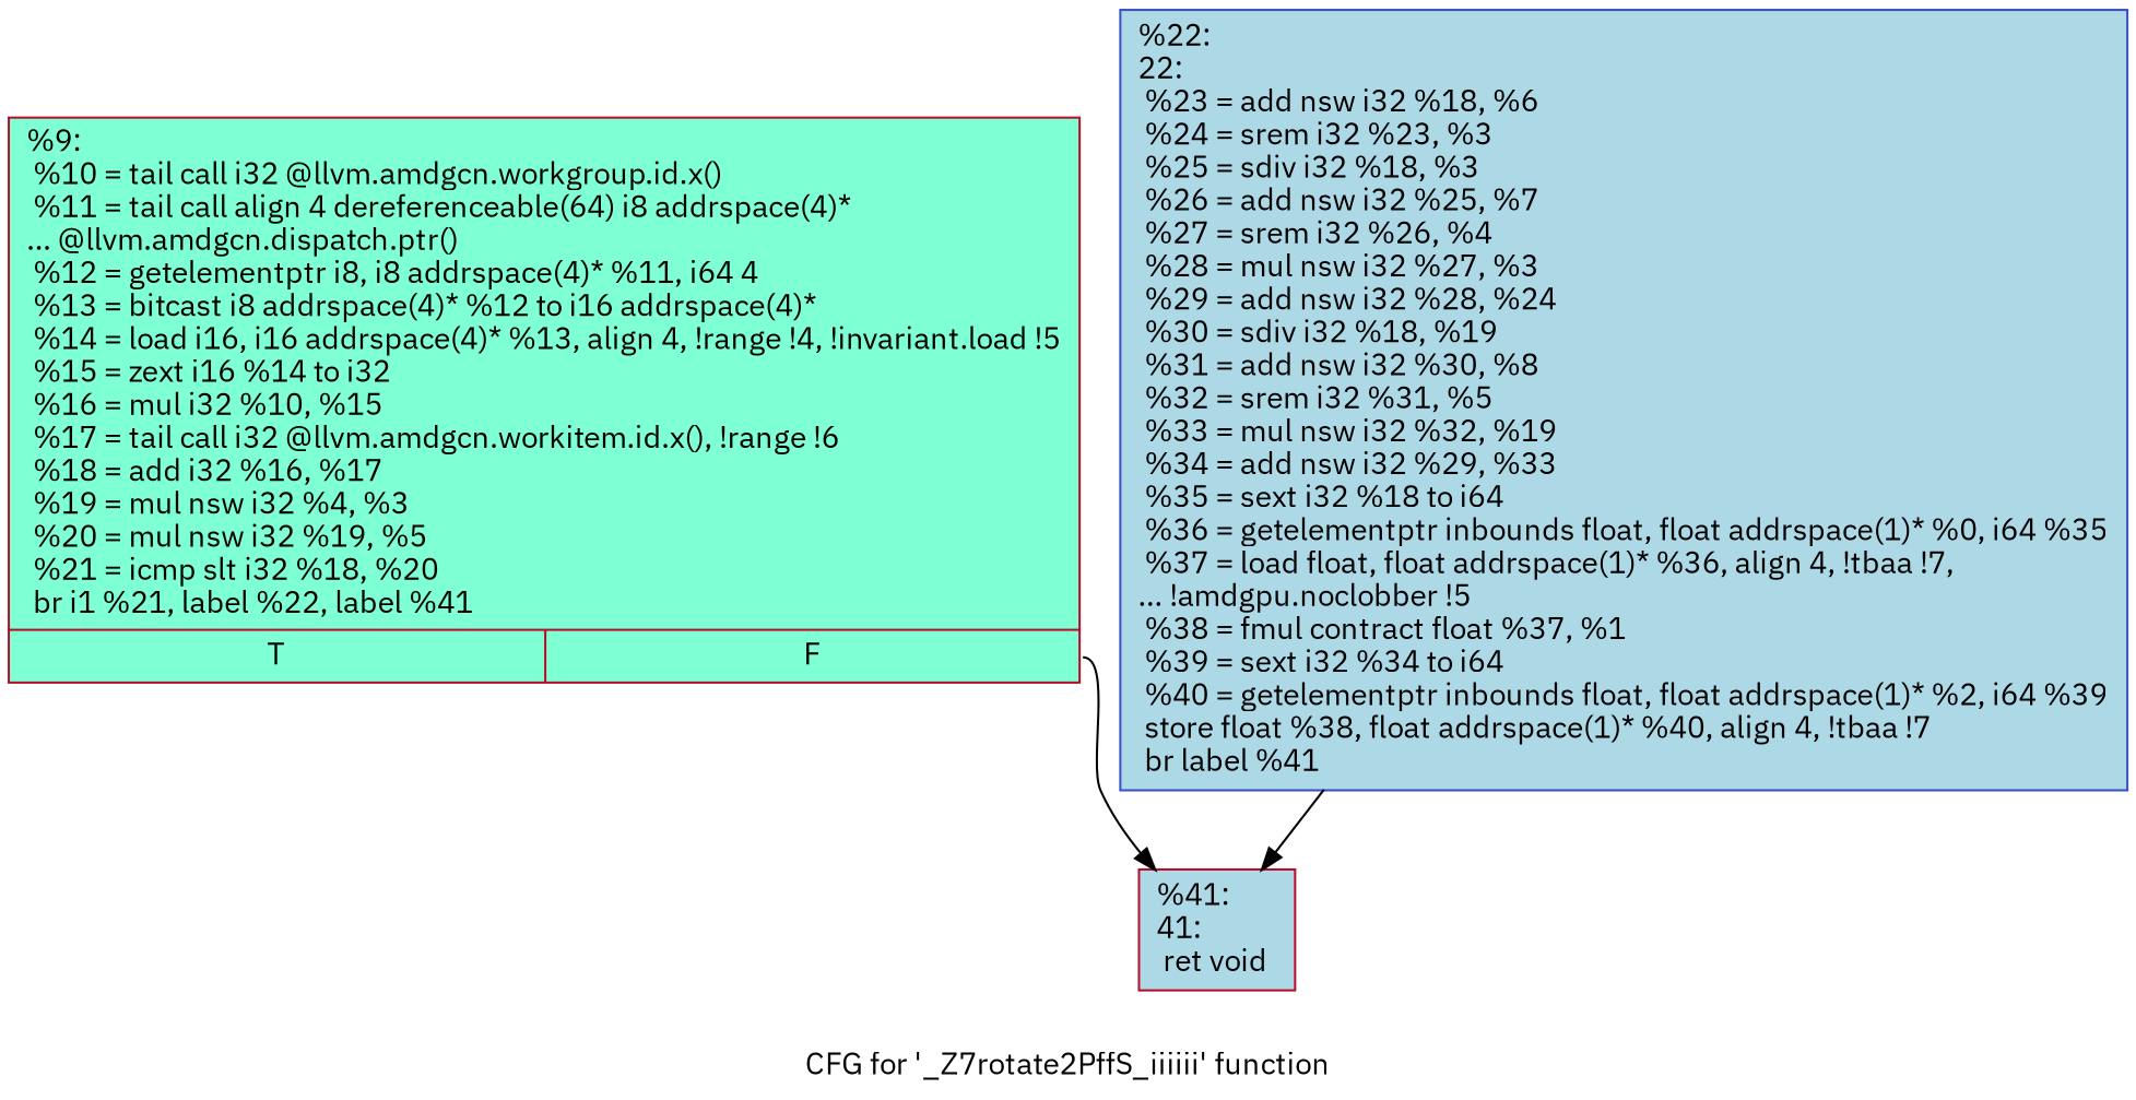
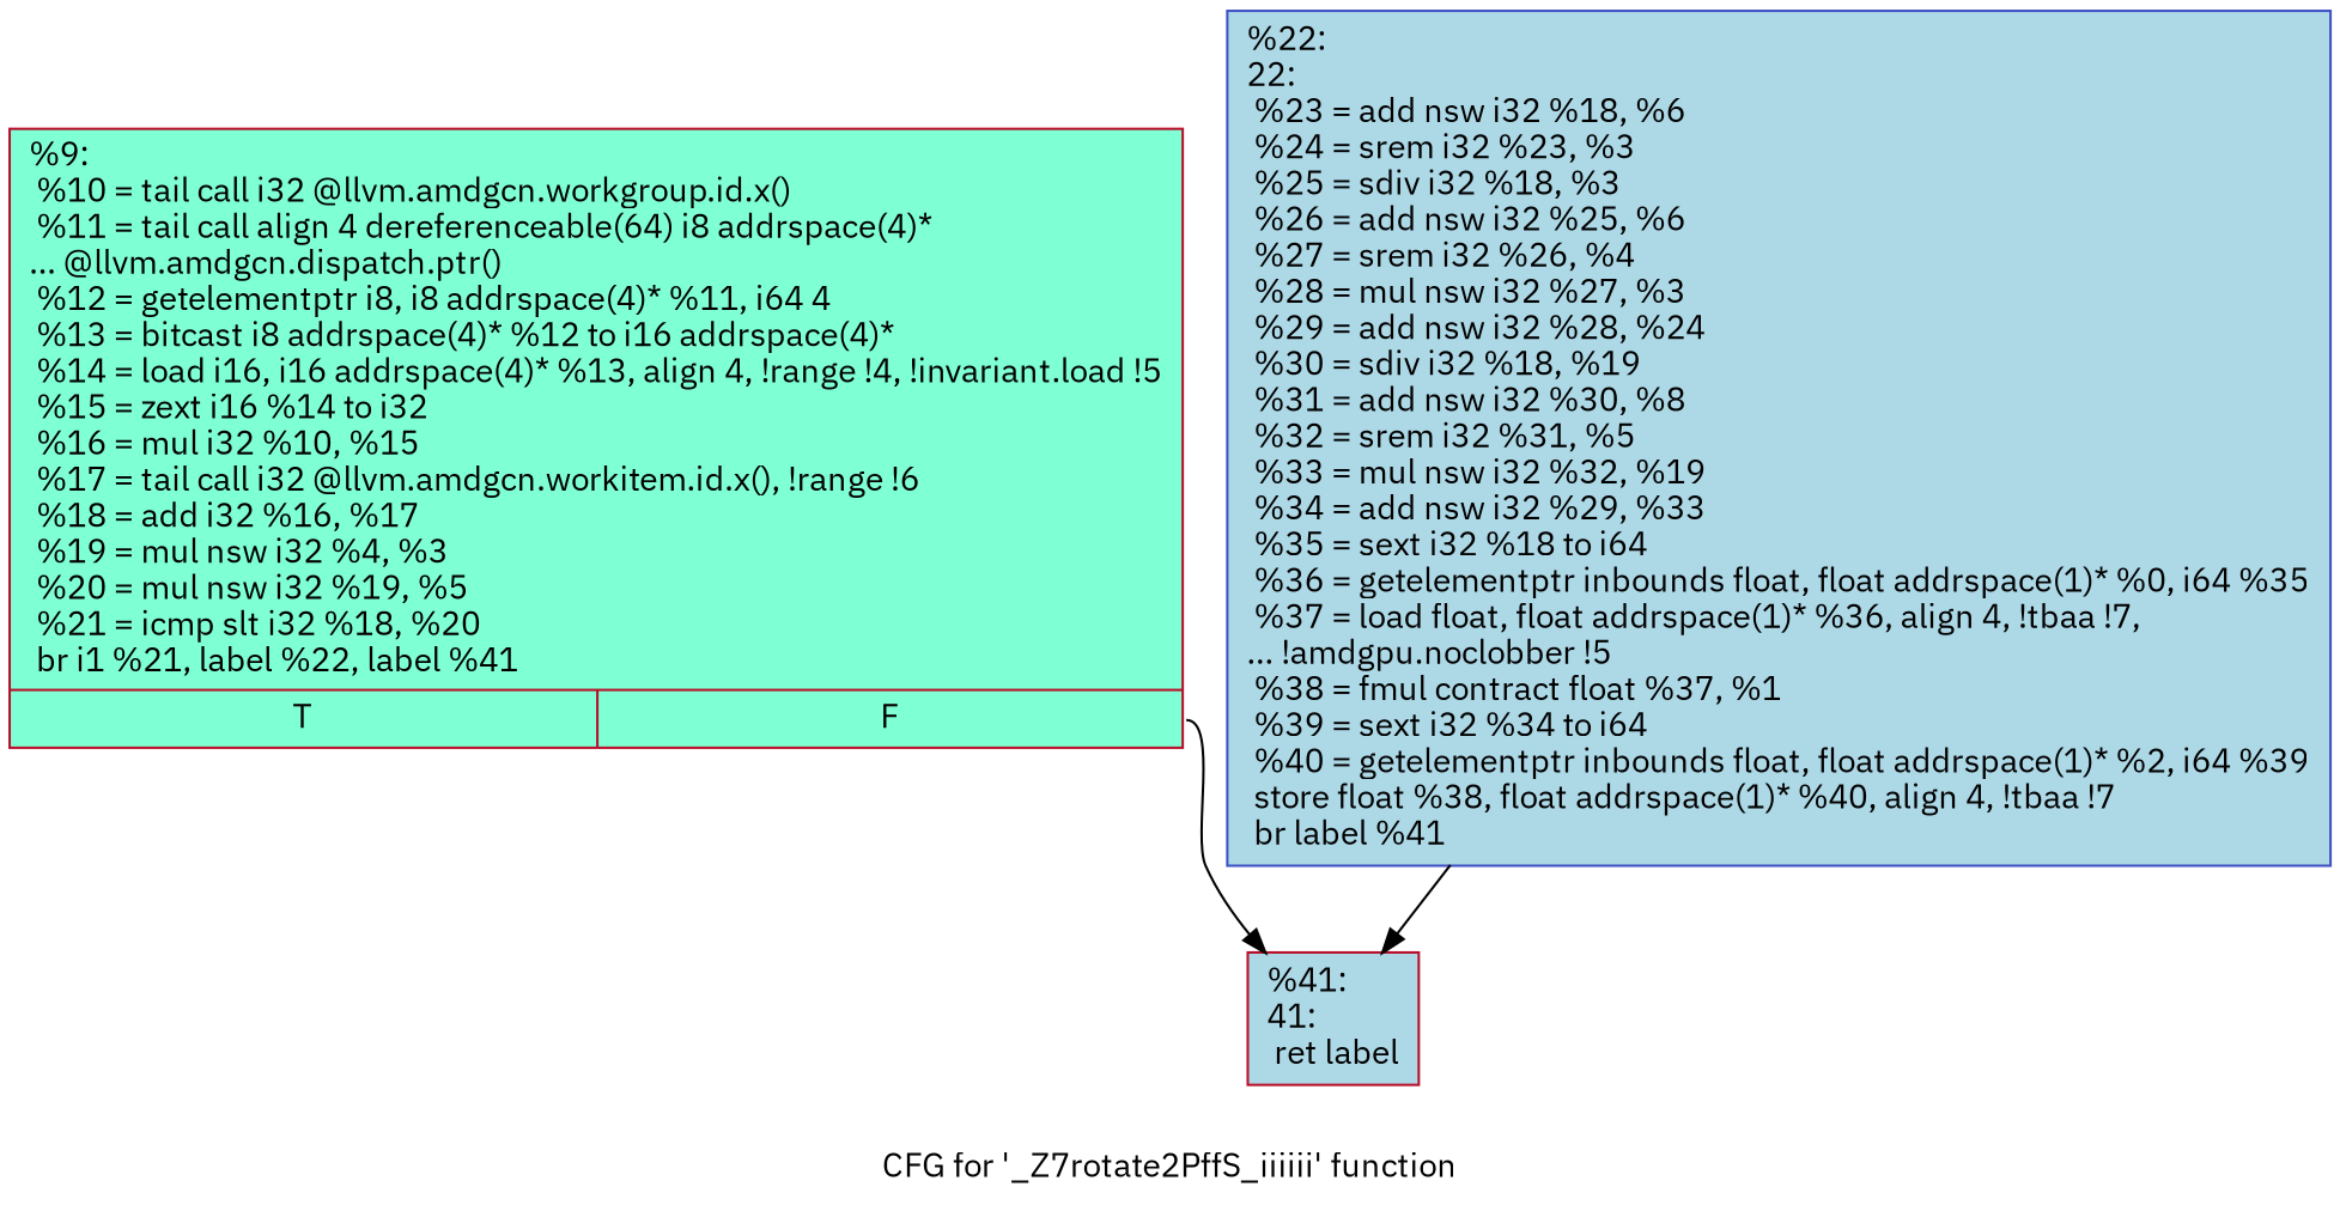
  digraph {
    fontname="IBM Plex Sans"
    label="CFG for '_Z7rotate2PffS_iiiiii' function"
    node [color="#b70d28ff" fillcolor=lightblue fontname="IBM Plex Sans" shape=record style=filled]
    edge [fontname="IBM Plex Sans"]
    n1 [fillcolor=aquamarine label="{%9:\l  %10 = tail call i32 @llvm.amdgcn.workgroup.id.x()\l  %11 = tail call align 4 dereferenceable(64) i8 addrspace(4)*\l... @llvm.amdgcn.dispatch.ptr()\l  %12 = getelementptr i8, i8 addrspace(4)* %11, i64 4\l  %13 = bitcast i8 addrspace(4)* %12 to i16 addrspace(4)*\l  %14 = load i16, i16 addrspace(4)* %13, align 4, !range !4, !invariant.load !5\l  %15 = zext i16 %14 to i32\l  %16 = mul i32 %10, %15\l  %17 = tail call i32 @llvm.amdgcn.workitem.id.x(), !range !6\l  %18 = add i32 %16, %17\l  %19 = mul nsw i32 %4, %3\l  %20 = mul nsw i32 %19, %5\l  %21 = icmp slt i32 %18, %20\l  br i1 %21, label %22, label %41\l|{<s0>T|<s1>F}}"]
-   n2 [label="{%41:\l41:                                               \l  ret void\l}"]
-   n3 [color="#3d50c3ff" label="{%22:\l22:                                               \l  %23 = add nsw i32 %18, %6\l  %24 = srem i32 %23, %3\l  %25 = sdiv i32 %18, %3\l  %26 = add nsw i32 %25, %7\l  %27 = srem i32 %26, %4\l  %28 = mul nsw i32 %27, %3\l  %29 = add nsw i32 %28, %24\l  %30 = sdiv i32 %18, %19\l  %31 = add nsw i32 %30, %8\l  %32 = srem i32 %31, %5\l  %33 = mul nsw i32 %32, %19\l  %34 = add nsw i32 %29, %33\l  %35 = sext i32 %18 to i64\l  %36 = getelementptr inbounds float, float addrspace(1)* %0, i64 %35\l  %37 = load float, float addrspace(1)* %36, align 4, !tbaa !7,\l... !amdgpu.noclobber !5\l  %38 = fmul contract float %37, %1\l  %39 = sext i32 %34 to i64\l  %40 = getelementptr inbounds float, float addrspace(1)* %2, i64 %39\l  store float %38, float addrspace(1)* %40, align 4, !tbaa !7\l  br label %41\l}"]
+   n2 [label="{%41:\l41:                                               \l  ret label\l}"]
+   n3 [color="#3d50c3ff" label="{%22:\l22:                                               \l  %23 = add nsw i32 %18, %6\l  %24 = srem i32 %23, %3\l  %25 = sdiv i32 %18, %3\l  %26 = add nsw i32 %25, %6\l  %27 = srem i32 %26, %4\l  %28 = mul nsw i32 %27, %3\l  %29 = add nsw i32 %28, %24\l  %30 = sdiv i32 %18, %19\l  %31 = add nsw i32 %30, %8\l  %32 = srem i32 %31, %5\l  %33 = mul nsw i32 %32, %19\l  %34 = add nsw i32 %29, %33\l  %35 = sext i32 %18 to i64\l  %36 = getelementptr inbounds float, float addrspace(1)* %0, i64 %35\l  %37 = load float, float addrspace(1)* %36, align 4, !tbaa !7,\l... !amdgpu.noclobber !5\l  %38 = fmul contract float %37, %1\l  %39 = sext i32 %34 to i64\l  %40 = getelementptr inbounds float, float addrspace(1)* %2, i64 %39\l  store float %38, float addrspace(1)* %40, align 4, !tbaa !7\l  br label %41\l}"]
    n1 -> n2 [tailport=s1]
    n3 -> n2
  }
